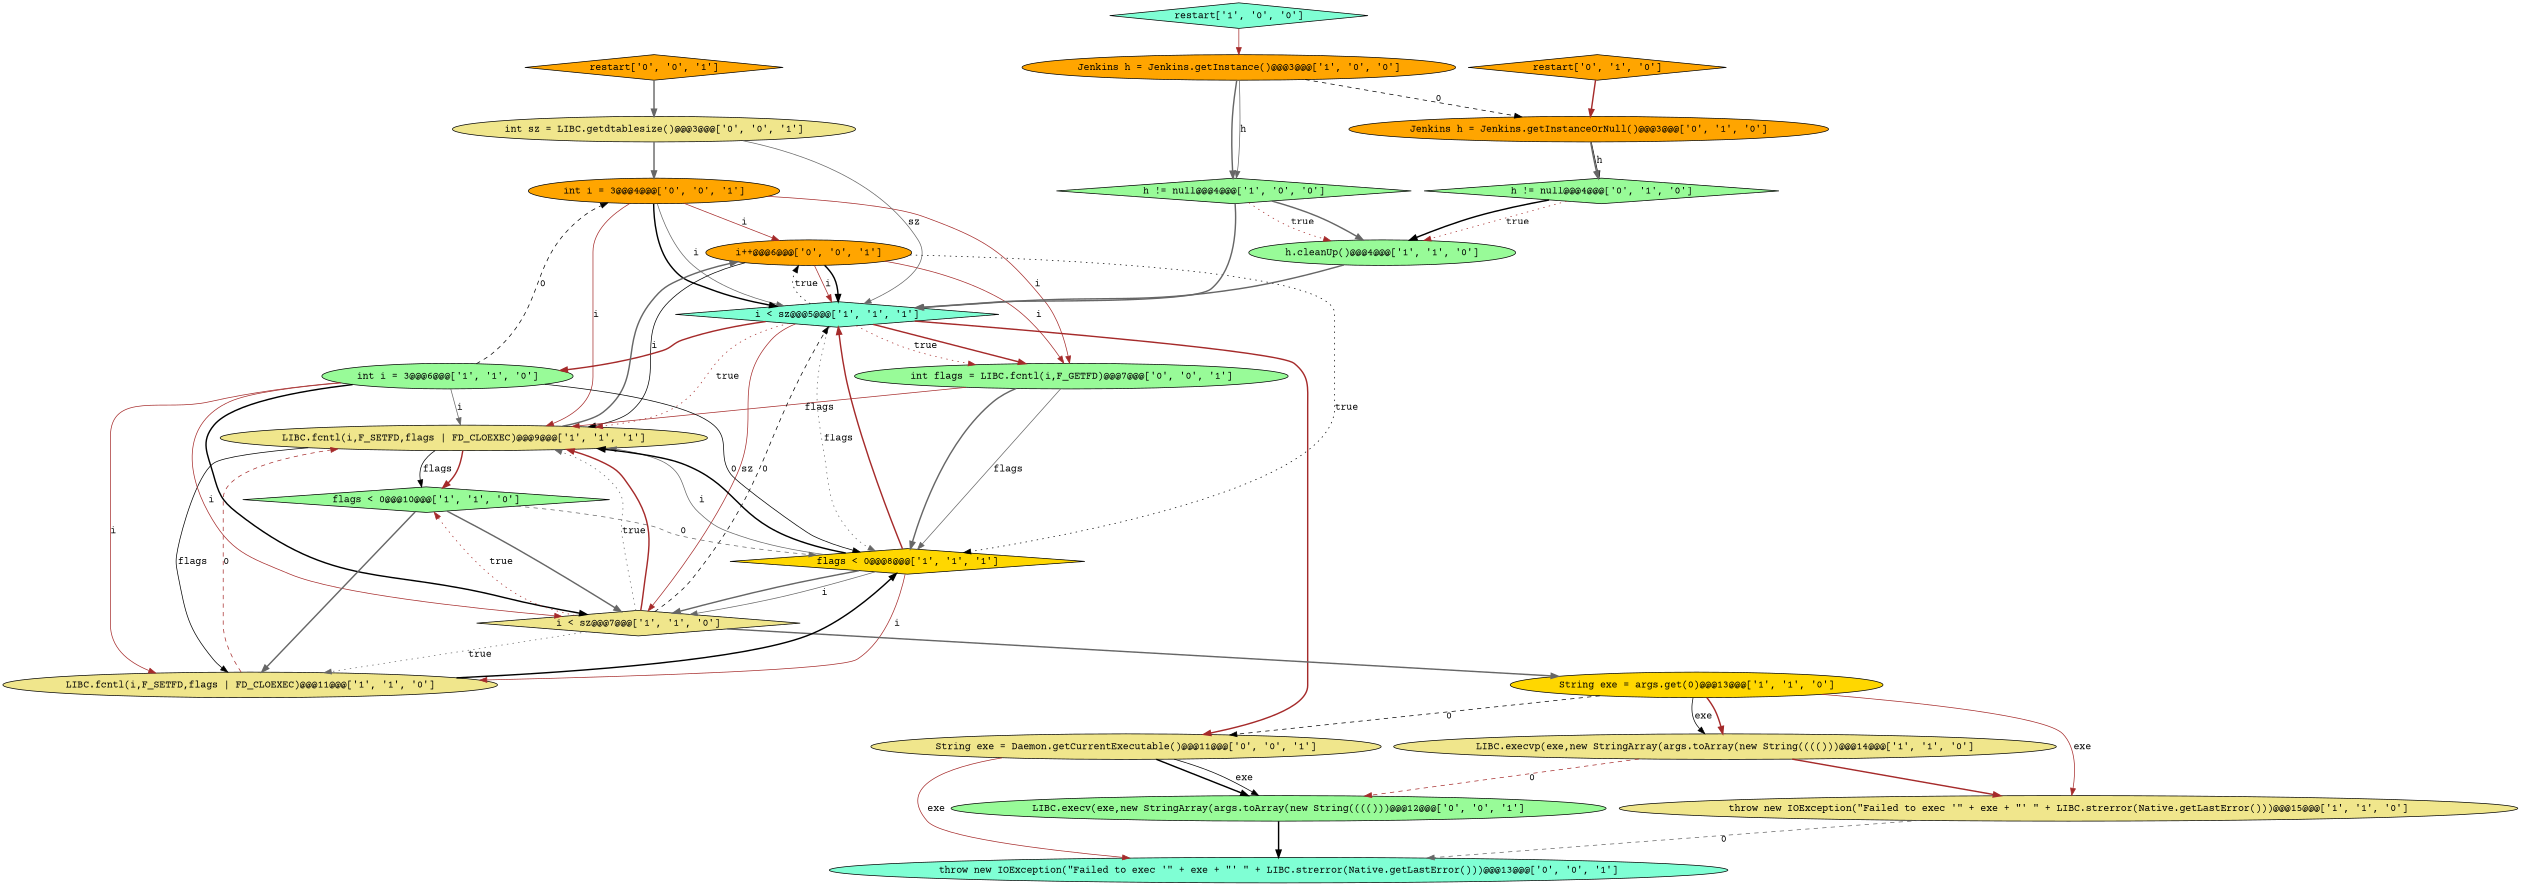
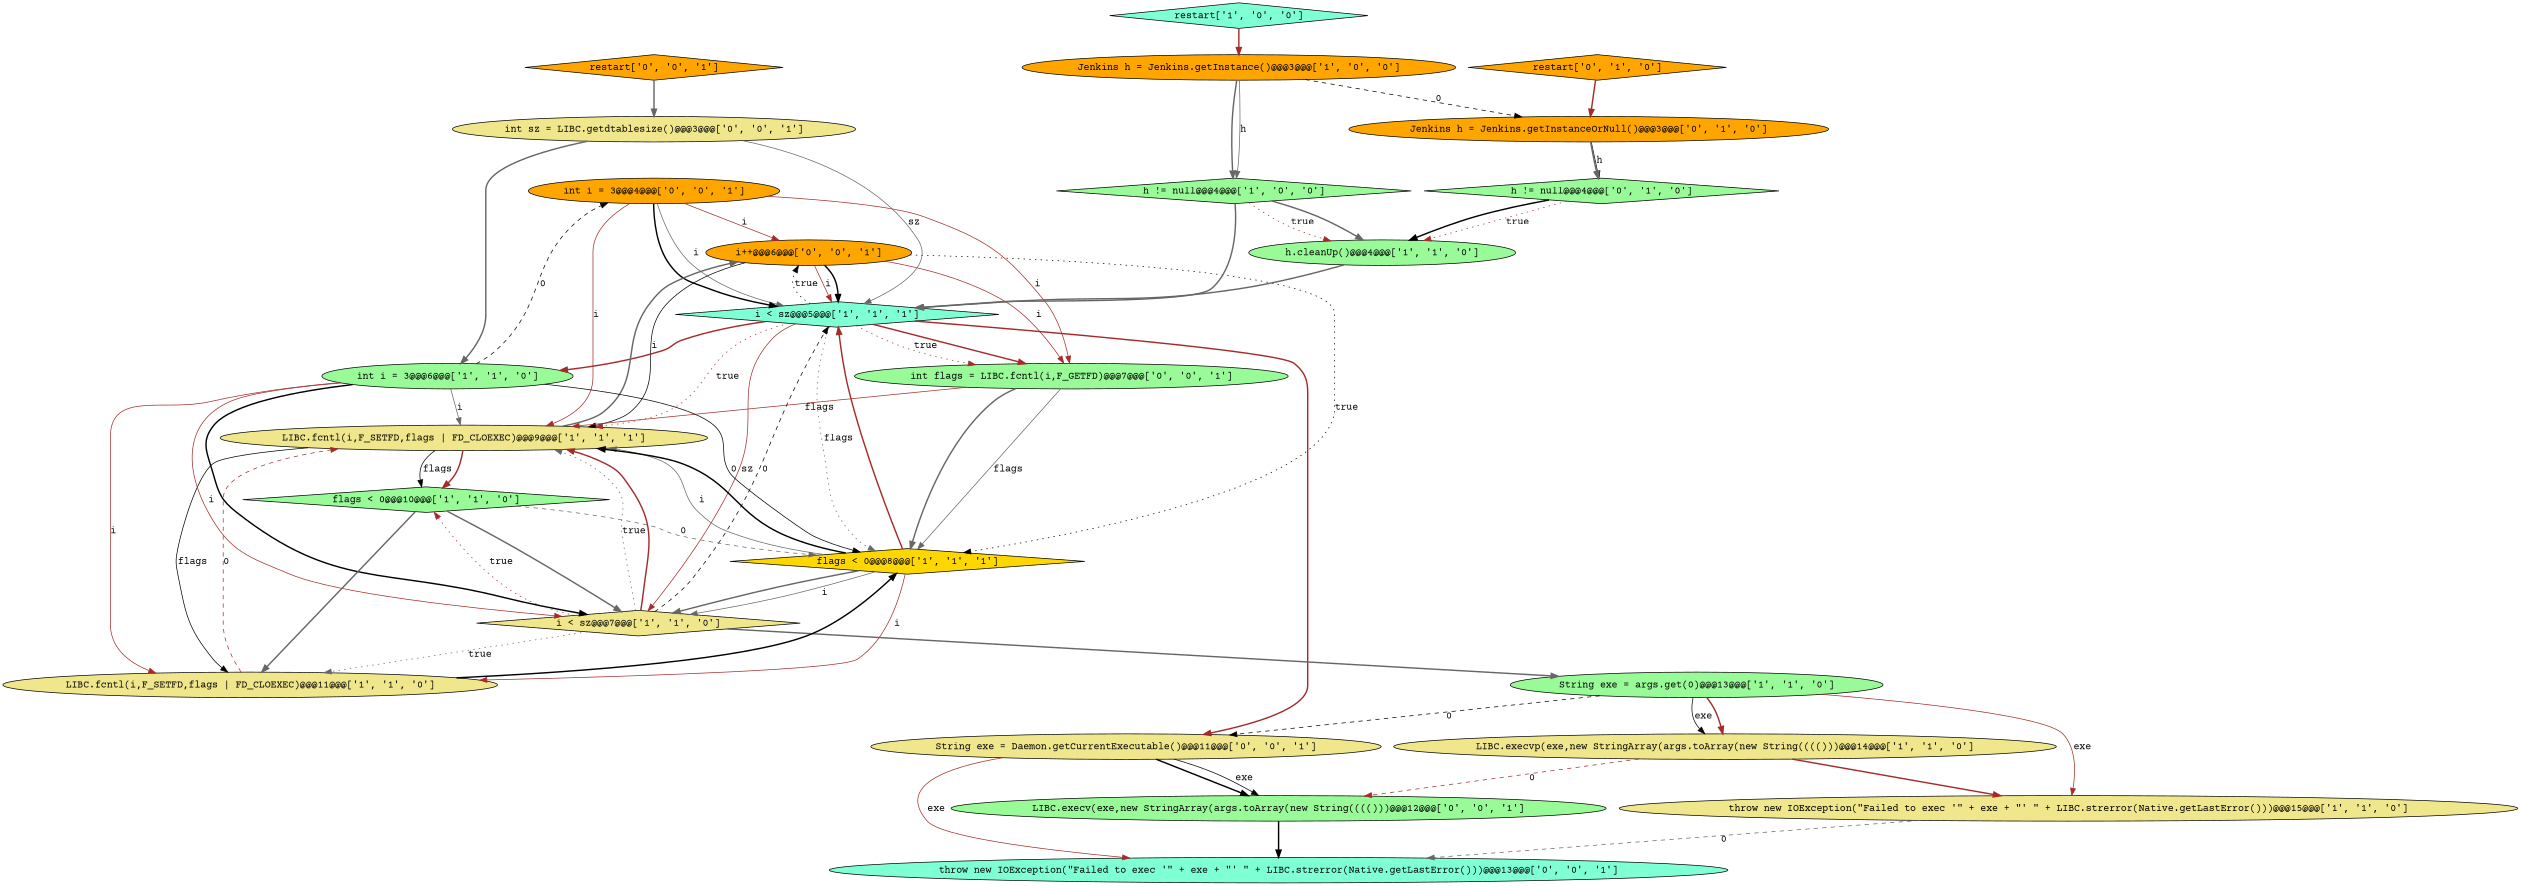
  digraph {
    fontname="Courier Prime"
    node [fillcolor=palegreen fontname="Courier Prime" shape=ellipse style=filled]
    edge [color=brown fontname="Courier Prime" style=bold]
    n1 [fillcolor=orange label="int i = 3@@@4@@@['0', '0', '1']"]
    n2 [fillcolor=orange label="i++@@@6@@@['0', '0', '1']"]
    n3 [fillcolor=aquamarine label="i < sz@@@5@@@['1', '1', '1']" shape=diamond]
    n4 [label="int flags = LIBC.fcntl(i,F_GETFD)@@@7@@@['0', '0', '1']"]
    n5 [fillcolor=khaki label="LIBC.fcntl(i,F_SETFD,flags | FD_CLOEXEC)@@@9@@@['1', '1', '1']"]
    n6 [fillcolor=gold label="flags < 0@@@8@@@['1', '1', '1']" shape=diamond]
    n7 [label="int i = 3@@@6@@@['1', '1', '0']"]
    n8 [fillcolor=khaki label="i < sz@@@7@@@['1', '1', '0']" shape=diamond]
    n9 [fillcolor=khaki label="String exe = Daemon.getCurrentExecutable()@@@11@@@['0', '0', '1']"]
    n10 [fillcolor=khaki label="LIBC.fcntl(i,F_SETFD,flags | FD_CLOEXEC)@@@11@@@['1', '1', '0']"]
    n11 [label="flags < 0@@@10@@@['1', '1', '0']" shape=diamond]
-   n12 [fillcolor=gold label="String exe = args.get(0)@@@13@@@['1', '1', '0']"]
+   n12 [label="String exe = args.get(0)@@@13@@@['1', '1', '0']"]
    n13 [fillcolor=aquamarine label="restart['1', '0', '0']" shape=diamond]
    n14 [fillcolor=orange label="Jenkins h = Jenkins.getInstance()@@@3@@@['1', '0', '0']"]
    n15 [fillcolor=orange label="Jenkins h = Jenkins.getInstanceOrNull()@@@3@@@['0', '1', '0']"]
    n16 [label="h != null@@@4@@@['1', '0', '0']" shape=diamond]
    n17 [fillcolor=khaki label="LIBC.execvp(exe,new StringArray(args.toArray(new String(((()))@@@14@@@['1', '1', '0']"]
    n18 [fillcolor=khaki label="throw new IOException(\"Failed to exec '\" + exe + \"' \" + LIBC.strerror(Native.getLastError()))@@@15@@@['1', '1', '0']"]
    n19 [label="LIBC.execv(exe,new StringArray(args.toArray(new String(((()))@@@12@@@['0', '0', '1']"]
    n20 [fillcolor=aquamarine label="throw new IOException(\"Failed to exec '\" + exe + \"' \" + LIBC.strerror(Native.getLastError()))@@@13@@@['0', '0', '1']"]
    n21 [fillcolor=orange label="restart['0', '1', '0']" shape=diamond]
    n22 [label="h != null@@@4@@@['0', '1', '0']" shape=diamond]
    n23 [fillcolor=orange label="restart['0', '0', '1']" shape=diamond]
    n24 [fillcolor=khaki label="int sz = LIBC.getdtablesize()@@@3@@@['0', '0', '1']"]
    n25 [label="h.cleanUp()@@@4@@@['1', '1', '0']"]
    n1 -> n2 [label=i style=solid]
    n1 -> n3 [color=gray40 label=i style=solid]
    n1 -> n3 [color=black]
    n1 -> n4 [label=i style=solid]
    n1 -> n5 [label=i style=solid]
    n2 -> n3 [label=i style=solid]
    n2 -> n3 [color=black]
    n2 -> n4 [label=i style=solid]
    n2 -> n5 [color=black label=i style=solid]
    n2 -> n6 [color=black label=true style=dotted]
    n3 -> n2 [color=black label=true style=dotted]
    n3 -> n4
    n3 -> n4 [label=true style=dotted]
    n3 -> n5 [label=true style=dotted]
    n3 -> n6 [color=gray40 label=flags style=dotted]
    n3 -> n7
    n3 -> n8 [label=sz style=solid]
    n3 -> n9
    n4 -> n5 [label=flags style=solid]
    n4 -> n6 [color=gray40]
    n4 -> n6 [color=gray40 label=flags style=solid]
    n5 -> n2 [color=gray40]
    n5 -> n10 [color=black label=flags style=solid]
    n5 -> n11
    n5 -> n11 [color=black label=flags style=solid]
    n6 -> n3
    n6 -> n5 [color=gray40 label=i style=solid]
    n6 -> n5 [color=black]
    n6 -> n8 [color=gray40 label=i style=solid]
    n6 -> n8 [color=gray40]
    n6 -> n10 [label=i style=solid]
    n7 -> n1 [color=black label=0 style=dashed]
    n7 -> n5 [color=gray40 label=i style=solid]
    n7 -> n6 [color=black label=0 style=solid]
    n7 -> n8 [color=black]
    n7 -> n8 [label=i style=solid]
    n7 -> n10 [label=i style=solid]
    n8 -> n3 [color=black label=0 style=dashed]
    n8 -> n5 [color=gray40 label=true style=dotted]
    n8 -> n5
    n8 -> n10 [color=gray40 label=true style=dotted]
    n8 -> n11 [label=true style=dotted]
    n8 -> n12 [color=gray40]
    n9 -> n19 [color=black]
    n9 -> n19 [color=black label=exe style=solid]
    n9 -> n20 [label=exe style=solid]
    n10 -> n5 [label=0 style=dashed]
    n10 -> n6 [color=black]
    n11 -> n6 [color=gray40 label=0 style=dashed]
    n11 -> n8 [color=gray40]
    n11 -> n10 [color=gray40]
    n12 -> n9 [color=black label=0 style=dashed]
    n12 -> n17
    n12 -> n17 [color=black label=exe style=solid]
    n12 -> n18 [label=exe style=solid]
-   n13 -> n14 [style=solid]
+   n13 -> n14
    n14 -> n15 [color=black label=0 style=dashed]
    n14 -> n16 [color=gray40]
    n14 -> n16 [color=gray40 label=h style=solid]
    n15 -> n22 [color=black label=h style=solid]
    n15 -> n22 [color=gray40]
    n16 -> n3 [color=gray40]
    n16 -> n25 [color=gray40]
    n16 -> n25 [label=true style=dotted]
    n17 -> n18
    n17 -> n19 [label=0 style=dashed]
    n18 -> n20 [color=gray40 label=0 style=dashed]
    n19 -> n20 [color=black]
    n21 -> n15
    n22 -> n25 [label=true style=dotted]
    n22 -> n25 [color=black]
    n23 -> n24 [color=gray40]
-   n24 -> n1 [color=gray40]
+   n24 -> n7 [color=gray40]
    n24 -> n3 [color=gray40 label=sz style=solid]
    n25 -> n3 [color=gray40]
  }
